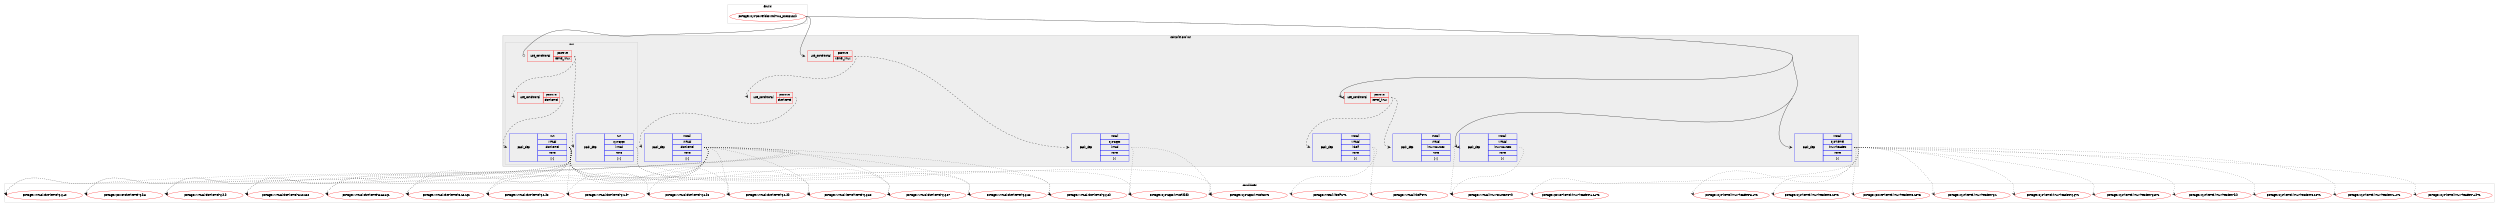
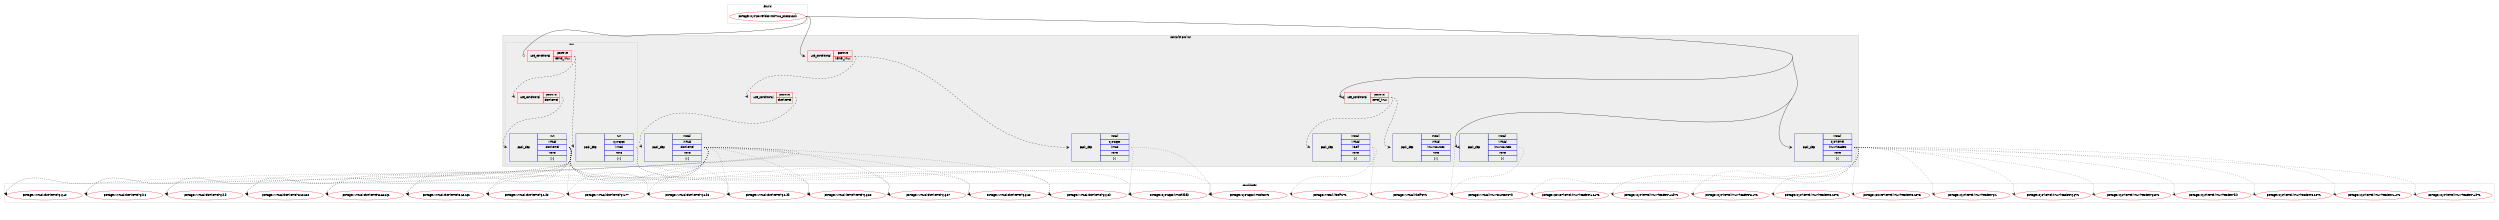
  digraph {
    compound=true
    concentrate=true
    fontname=Helvetica
    fontsize=10
    newrank=true
    rankdir=TB
    ranksep=1.5
    node [color=red fontname=Helvetica fontsize=10]
    edge [arrowhead=vee headport=w style=dotted tailport=e weight=100]
    n1 [label="portage://sys-power/bbswitch-0.8_p20231129" width=4]
    n2 [color=blue label=<<TABLE BORDER="0" CELLBORDER="1" CELLSPACING="0" CELLPADDING="4" WIDTH="220"><TR><TD ROWSPAN="6" CELLPADDING="30">pack_dep</TD></TR><TR><TD WIDTH="110">install</TD></TR><TR><TD>sys-apps</TD></TR><TR><TD>kmod</TD></TR><TR><TD>none</TD></TR><TR><TD>[,,]</TD></TR></TABLE>> shape=none]
    n3 [color=blue label=<<TABLE BORDER="0" CELLBORDER="1" CELLSPACING="0" CELLPADDING="4" WIDTH="220"><TR><TD ROWSPAN="6" CELLPADDING="30">pack_dep</TD></TR><TR><TD WIDTH="110">install</TD></TR><TR><TD>virtual</TD></TR><TR><TD>dist-kernel</TD></TR><TR><TD>none</TD></TR><TR><TD>[,,]</TD></TR></TABLE>> shape=none]
    n4 [label=<<TABLE BORDER="0" CELLBORDER="1" CELLSPACING="0" CELLPADDING="4"><TR><TD ROWSPAN="3" CELLPADDING="10">use_conditional</TD></TR><TR><TD>positive</TD></TR><TR><TD>dist-kernel</TD></TR></TABLE>> shape=none]
    n5 [label=<<TABLE BORDER="0" CELLBORDER="1" CELLSPACING="0" CELLPADDING="4"><TR><TD ROWSPAN="3" CELLPADDING="10">use_conditional</TD></TR><TR><TD>positive</TD></TR><TR><TD>kernel_linux</TD></TR></TABLE>> shape=none]
    n6 [color=blue label=<<TABLE BORDER="0" CELLBORDER="1" CELLSPACING="0" CELLPADDING="4" WIDTH="220"><TR><TD ROWSPAN="6" CELLPADDING="30">pack_dep</TD></TR><TR><TD WIDTH="110">install</TD></TR><TR><TD>virtual</TD></TR><TR><TD>linux-sources</TD></TR><TR><TD>none</TD></TR><TR><TD>[,,]</TD></TR></TABLE>> shape=none]
    n7 [color=blue label=<<TABLE BORDER="0" CELLBORDER="1" CELLSPACING="0" CELLPADDING="4" WIDTH="220"><TR><TD ROWSPAN="6" CELLPADDING="30">pack_dep</TD></TR><TR><TD WIDTH="110">install</TD></TR><TR><TD>virtual</TD></TR><TR><TD>libelf</TD></TR><TR><TD>none</TD></TR><TR><TD>[,,]</TD></TR></TABLE>> shape=none]
    n8 [label=<<TABLE BORDER="0" CELLBORDER="1" CELLSPACING="0" CELLPADDING="4"><TR><TD ROWSPAN="3" CELLPADDING="10">use_conditional</TD></TR><TR><TD>positive</TD></TR><TR><TD>kernel_linux</TD></TR></TABLE>> shape=none]
    n9 [color=blue label=<<TABLE BORDER="0" CELLBORDER="1" CELLSPACING="0" CELLPADDING="4" WIDTH="220"><TR><TD ROWSPAN="6" CELLPADDING="30">pack_dep</TD></TR><TR><TD WIDTH="110">install</TD></TR><TR><TD>sys-kernel</TD></TR><TR><TD>linux-headers</TD></TR><TR><TD>none</TD></TR><TR><TD>[,,]</TD></TR></TABLE>> shape=none]
    n10 [color=blue label=<<TABLE BORDER="0" CELLBORDER="1" CELLSPACING="0" CELLPADDING="4" WIDTH="220"><TR><TD ROWSPAN="6" CELLPADDING="30">pack_dep</TD></TR><TR><TD WIDTH="110">install</TD></TR><TR><TD>virtual</TD></TR><TR><TD>linux-sources</TD></TR><TR><TD>none</TD></TR><TR><TD>[,,]</TD></TR></TABLE>> shape=none]
    n11 [color=blue label=<<TABLE BORDER="0" CELLBORDER="1" CELLSPACING="0" CELLPADDING="4" WIDTH="220"><TR><TD ROWSPAN="6" CELLPADDING="30">pack_dep</TD></TR><TR><TD WIDTH="110">run</TD></TR><TR><TD>sys-apps</TD></TR><TR><TD>kmod</TD></TR><TR><TD>none</TD></TR><TR><TD>[,,]</TD></TR></TABLE>> shape=none]
    n12 [color=blue label=<<TABLE BORDER="0" CELLBORDER="1" CELLSPACING="0" CELLPADDING="4" WIDTH="220"><TR><TD ROWSPAN="6" CELLPADDING="30">pack_dep</TD></TR><TR><TD WIDTH="110">run</TD></TR><TR><TD>virtual</TD></TR><TR><TD>dist-kernel</TD></TR><TR><TD>none</TD></TR><TR><TD>[,,]</TD></TR></TABLE>> shape=none]
    n13 [label=<<TABLE BORDER="0" CELLBORDER="1" CELLSPACING="0" CELLPADDING="4"><TR><TD ROWSPAN="3" CELLPADDING="10">use_conditional</TD></TR><TR><TD>positive</TD></TR><TR><TD>dist-kernel</TD></TR></TABLE>> shape=none]
    n14 [label=<<TABLE BORDER="0" CELLBORDER="1" CELLSPACING="0" CELLPADDING="4"><TR><TD ROWSPAN="3" CELLPADDING="10">use_conditional</TD></TR><TR><TD>positive</TD></TR><TR><TD>kernel_linux</TD></TR></TABLE>> shape=none]
    n15 [label="portage://sys-apps/kmod-9999" width=4]
    n16 [label="portage://sys-apps/kmod-32-r2" width=4]
    n17 [label="portage://virtual/dist-kernel-6.9.9" width=4]
-   n18 [label="portage://power/dist-kernel-6.9.8" width=4]
+   n18 [label="portage://virtual/dist-kernel-6.9.8" width=4]
    n19 [label="portage://virtual/dist-kernel-6.6.40" width=4]
    n20 [label="portage://virtual/dist-kernel-6.6.39" width=4]
    n21 [label="portage://virtual/dist-kernel-6.6.38" width=4]
    n22 [label="portage://virtual/dist-kernel-6.6.37" width=4]
    n23 [label="portage://virtual/kernel-kernel-6.6.35" width=4]
    n24 [label="portage://virtual/dist-kernel-6.1.99" width=4]
    n25 [label="portage://virtual/dist-kernel-6.1.98" width=4]
-   n26 [label="portage://virtual/dist-kernel-6.1.97" width=4]
+   n26 [label="portage://virtual/dist-kernel-6.1.77" width=4]
    n27 [label="portage://virtual/dist-kernel-6.1.95" width=4]
    n28 [label="portage://virtual/dist-kernel-5.15.162" width=4]
    n29 [label="portage://virtual/dist-kernel-5.15.161" width=4]
    n30 [label="portage://virtual/dist-kernel-5.10.220" width=4]
    n31 [label="portage://virtual/linux-sources-3-r9" width=4]
    n32 [label="portage://virtual/libelf-3-r1" width=4]
    n33 [label="portage://install/libelf-2-r1" width=4]
    n34 [label="portage://sys-kernel/linux-headers-9.9" width=4]
    n35 [label="portage://sys-kernel/linux-headers-6.8-r1" width=4]
    n36 [label="portage://sys-kernel/linux-headers-6.6-r1" width=4]
    n37 [label="portage://sys-kernel/linux-headers-6.1" width=4]
    n38 [label="portage://power-kernel/linux-headers-5.15-r3" width=4]
    n39 [label="portage://sys-kernel/linux-headers-5.10-r2" width=4]
    n40 [label="portage://sys-kernel/linux-headers-5.4-r2" width=4]
+   n41 [label="portage://sys-kernel/linux-headers-4.19-r1" width=4]
    n42 [label="portage://power-kernel/linux-headers-4.14-r2" width=4]
    n43 [label="portage://sys-kernel/linux-headers-4.9-r1" width=4]
    n44 [label="portage://sys-kernel/linux-headers-4.4-r1" width=4]
    n45 [label="portage://sys-kernel/linux-headers-3.18-r1" width=4]
    subgraph cluster_1 {
      color=gray
      label=<<i>ebuild</i>>
      n1
    }
    subgraph cluster_2 {
      color=gray
      label=<<i>dependencies</i>>
      subgraph cluster_3 {
        color=gray
        fillcolor="#eeeeee"
        label=<<i>compile</i>>
        style=filled
        subgraph sub_4 {
          color=gray
          fillcolor="#eeeeee"
          label=<<i>compile</i>>
          style=filled
          n5
          subgraph sub_5 {
            color=gray
            fillcolor="#eeeeee"
            label=<<i>compile</i>>
            style=filled
            n2
          }
          subgraph sub_6 {
            color=gray
            fillcolor="#eeeeee"
            label=<<i>compile</i>>
            style=filled
            n4
            subgraph sub_7 {
              color=gray
              fillcolor="#eeeeee"
              label=<<i>compile</i>>
              style=filled
              n3
            }
          }
        }
        subgraph sub_8 {
          color=gray
          fillcolor="#eeeeee"
          label=<<i>compile</i>>
          style=filled
          n8
          subgraph sub_9 {
            color=gray
            fillcolor="#eeeeee"
            label=<<i>compile</i>>
            style=filled
            n6
          }
          subgraph sub_10 {
            color=gray
            fillcolor="#eeeeee"
            label=<<i>compile</i>>
            style=filled
            n7
          }
        }
        subgraph sub_11 {
          color=gray
          fillcolor="#eeeeee"
          label=<<i>compile</i>>
          style=filled
          n9
        }
        subgraph sub_12 {
          color=gray
          fillcolor="#eeeeee"
          label=<<i>compile</i>>
          style=filled
          n10
        }
      }
      subgraph cluster_13 {
        color=gray
        fillcolor="#eeeeee"
        label=<<i>compile and run</i>>
        style=filled
      }
      subgraph cluster_14 {
        color=gray
        fillcolor="#eeeeee"
        label=<<i>run</i>>
        style=filled
        subgraph sub_15 {
          color=gray
          fillcolor="#eeeeee"
          label=<<i>run</i>>
          style=filled
          n14
          subgraph sub_16 {
            color=gray
            fillcolor="#eeeeee"
            label=<<i>run</i>>
            style=filled
            n11
          }
          subgraph sub_17 {
            color=gray
            fillcolor="#eeeeee"
            label=<<i>run</i>>
            style=filled
            n13
            subgraph sub_18 {
              color=gray
              fillcolor="#eeeeee"
              label=<<i>run</i>>
              style=filled
              n12
            }
          }
        }
      }
    }
    subgraph cluster_19 {
      color=gray
      label=<<i>candidates</i>>
      rank=same
      subgraph sub_20 {
        color=black
        label=<<i>candidates</i>>
        nodesep=1
        rank=same
        n15
        n16
      }
      subgraph sub_21 {
        color=black
        label=<<i>candidates</i>>
        nodesep=1
        rank=same
        n17
        n18
        n19
        n20
        n21
        n22
        n23
        n24
        n25
        n26
        n27
        n28
        n29
        n30
      }
      subgraph sub_22 {
        color=black
        label=<<i>candidates</i>>
        nodesep=1
        rank=same
        n31
      }
      subgraph sub_23 {
        color=black
        label=<<i>candidates</i>>
        nodesep=1
        rank=same
        n32
        n33
      }
      subgraph sub_24 {
        color=black
        label=<<i>candidates</i>>
        nodesep=1
        rank=same
        n34
        n35
        n36
        n37
        n38
        n39
        n40
+       n41
        n42
        n43
        n44
        n45
      }
      subgraph sub_25 {
        color=black
        label=<<i>candidates</i>>
        nodesep=1
        rank=same
        n31
      }
      subgraph sub_26 {
        color=black
        label=<<i>candidates</i>>
        nodesep=1
        rank=same
        n15
        n16
      }
      subgraph sub_27 {
        color=black
        label=<<i>candidates</i>>
        nodesep=1
        rank=same
        n17
        n18
        n19
        n20
        n21
        n22
        n23
        n24
        n25
        n26
        n27
        n28
        n29
        n30
      }
    }
    n1 -> n5 [style=solid weight=20]
    n1 -> n8 [style=solid weight=20]
    n1 -> n9 [style=solid weight=20]
    n1 -> n10 [style=solid weight=20]
    n1 -> n14 [arrowhead=odot style=solid weight=20]
    n2 -> n15
    n2 -> n16
    n3 -> n17
    n3 -> n18
    n3 -> n19
    n3 -> n20
    n3 -> n21
    n3 -> n22
    n3 -> n23
    n3 -> n24
    n3 -> n25
    n3 -> n26
    n3 -> n27
    n3 -> n28
    n3 -> n29
    n3 -> n30
    n4 -> n3 [style=dashed weight=20]
    n5 -> n2 [style=dashed weight=20]
    n5 -> n4 [style=dashed weight=20]
    n6 -> n31
    n7 -> n32
    n7 -> n33
    n8 -> n6 [style=dashed weight=20]
    n8 -> n7 [style=dashed weight=20]
    n9 -> n34
    n9 -> n35
    n9 -> n36
    n9 -> n37
    n9 -> n38
    n9 -> n39
    n9 -> n40
+   n9 -> n41
    n9 -> n42
    n9 -> n43
    n9 -> n44
    n9 -> n45
    n10 -> n31
    n11 -> n15
    n11 -> n16
    n12 -> n17
    n12 -> n18
    n12 -> n19
    n12 -> n20
    n12 -> n21
    n12 -> n22
    n12 -> n23
    n12 -> n24
    n12 -> n25
    n12 -> n26
    n12 -> n27
    n12 -> n28
    n12 -> n29
    n12 -> n30
    n13 -> n12 [style=dashed weight=20]
    n14 -> n11 [style=dashed weight=20]
    n14 -> n13 [style=dashed weight=20]
  }
